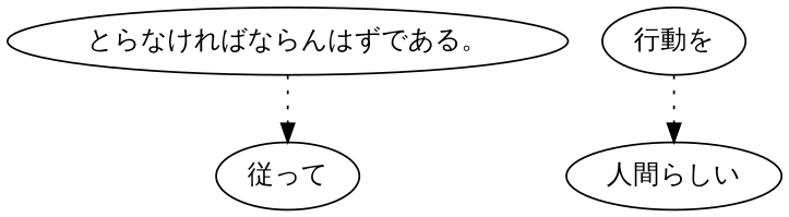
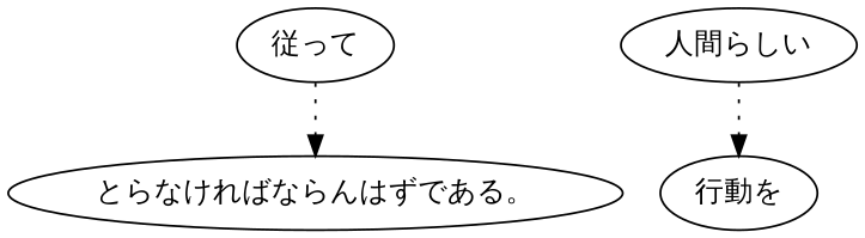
  digraph {
    edge [style=dotted]
    n1 [label="従って"]
    n2 [label="とらなければならんはずである。"]
    n3 [label="人間らしい"]
    n4 [label="行動を"]
-   n2 -> n1
-   n4 -> n3
+   n1 -> n2
+   n3 -> n4
  }
